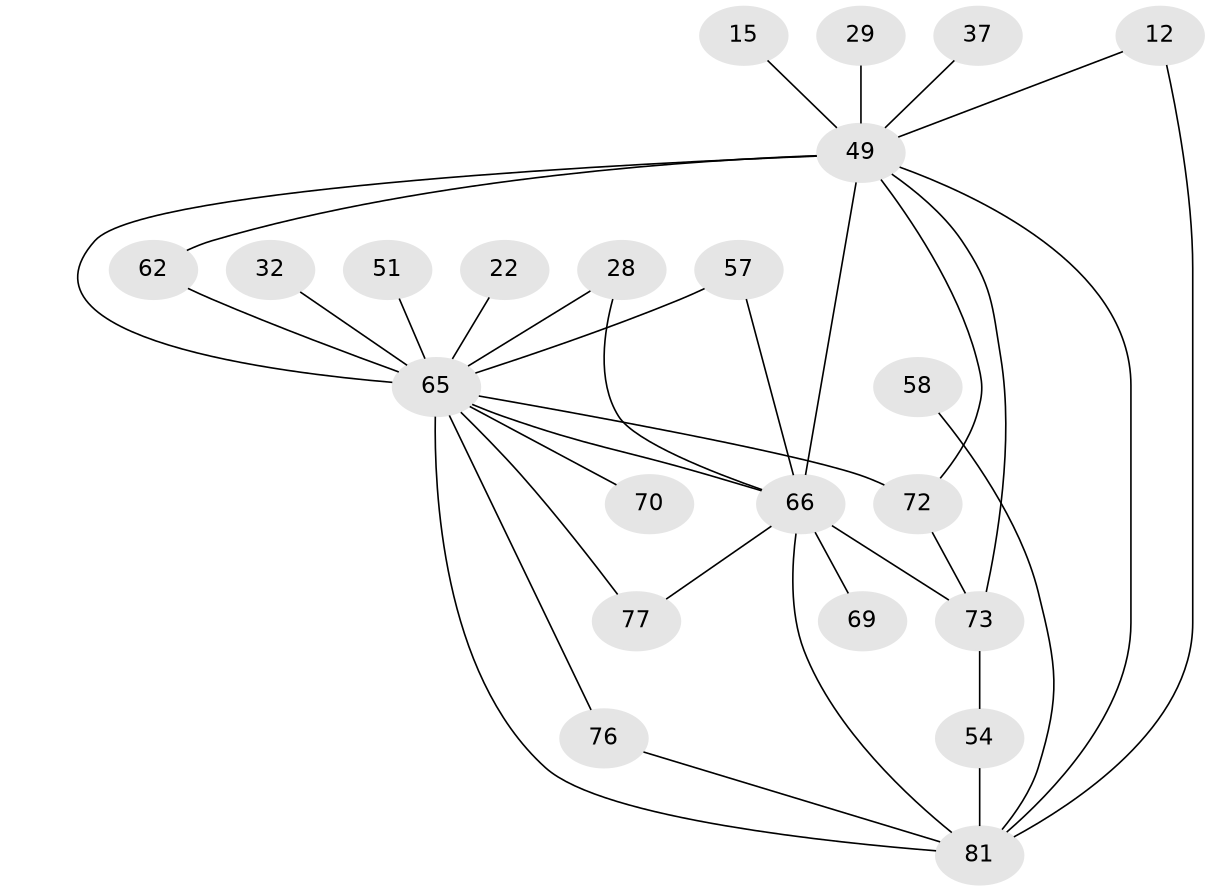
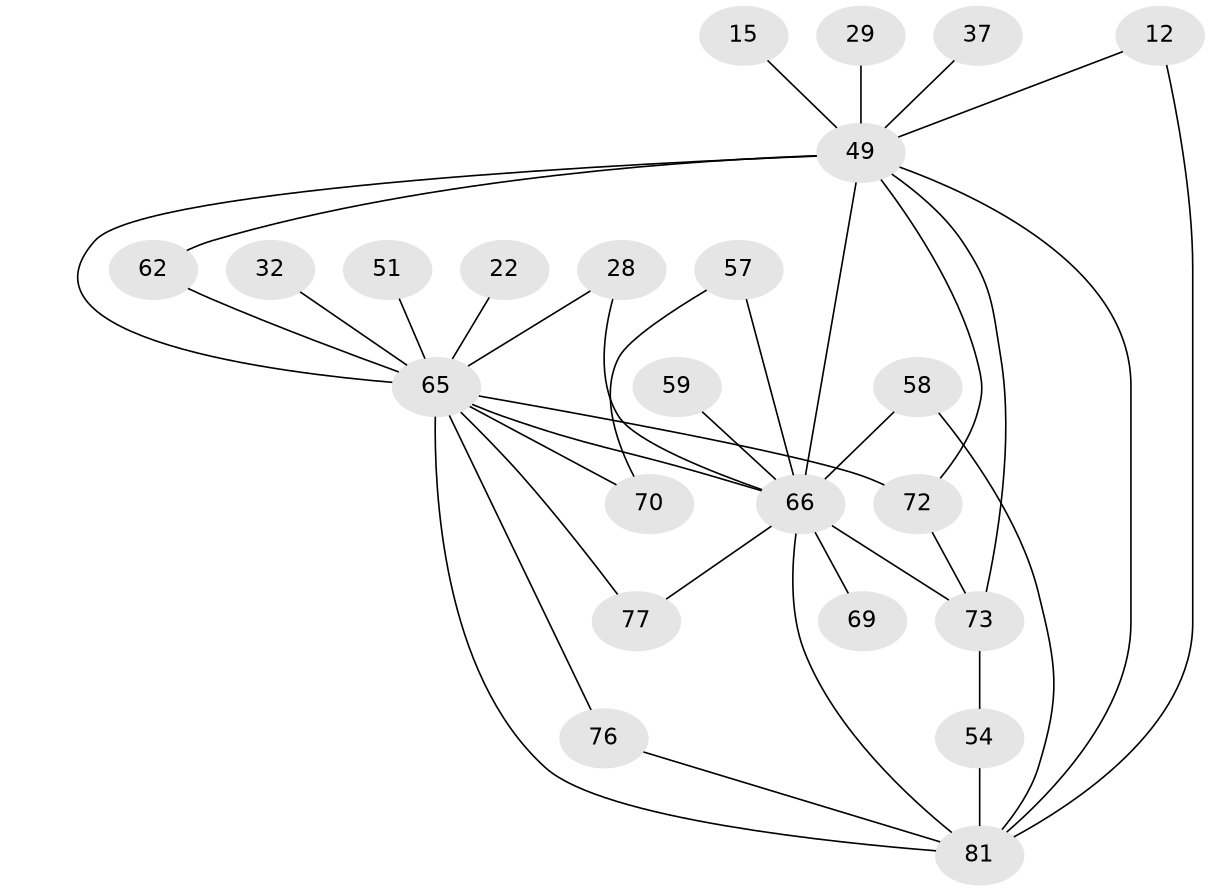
  graph {
    fontname="DejaVu Sans"
    node [color=gray90 fontname="DejaVu Sans" style=filled]
    edge [fontname="DejaVu Sans"]
    49 [super="+46+11+9"]
    81 [super="+20+21+42+44+79+80"]
    65 [super="+64+39"]
    66 [super="+10+18+36+38+53+45"]
    62
    72 [super="+63+67+61+30+43+48+60"]
    73 [super="+47+56+40+33+54"]
    12
    15
    70
    76
    77
    28
    69
    29
    32
    37
    n18 [label=54]
    51
    n20 [label=22]
    57
    58
+   59
    49 -- 81 [weight=17]
    49 -- 65 [weight=11]
    49 -- 66 [weight=16]
    49 -- 62
    49 -- 72 [weight=5]
    49 -- 73 [weight=5]
    65 -- 81 [weight=13]
    65 -- 66 [weight=4]
    65 -- 72 [weight=6]
    65 -- 70
    65 -- 76
    65 -- 77
    66 -- 81 [weight=5]
    66 -- 73 [weight=5]
    66 -- 77
    66 -- 69
    62 -- 65
    72 -- 73
    73 -- n18
    12 -- 49
    12 -- 81
    15 -- 49 [weight=2]
    76 -- 81
    28 -- 65
    28 -- 66
    29 -- 49 [weight=2]
    32 -- 65 [weight=2]
    37 -- 49 [weight=2]
    n18 -- 81
    51 -- 65
    n20 -- 65 [weight=2]
-   57 -- 65
+   57 -- 70
    57 -- 66
    58 -- 81
+   58 -- 66
+   59 -- 66
  }
